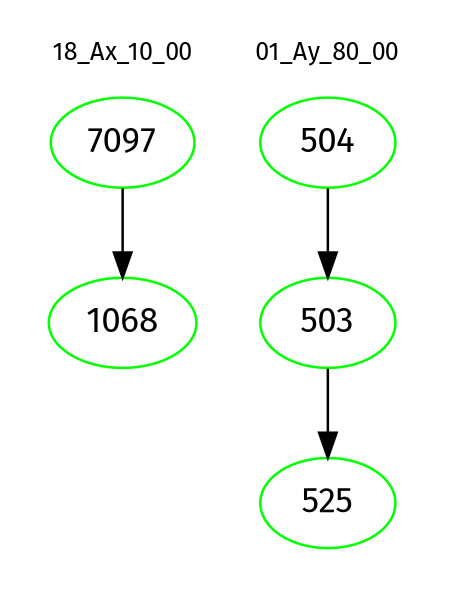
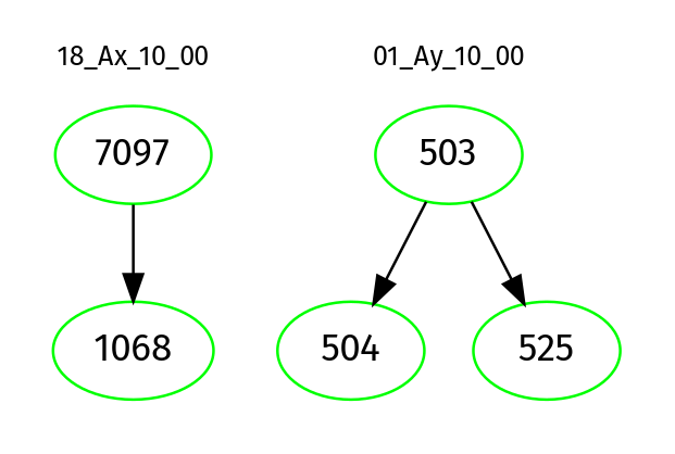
  digraph {
    fontname="Fira Sans"
    node [color=green fontname="Fira Sans"]
    edge [color=black fontname="Fira Sans"]
    n1 [label=7097]
    n2 [label=1068]
    n3 [label=503]
    n4 [label=504]
    n5 [label=525]
    subgraph cluster_1 {
      color=white
      fontsize=10
      label="18_Ax_10_00"
      n1
      n2
    }
    subgraph cluster_2 {
      color=white
      fontsize=10
-     label="01_Ay_80_00"
+     label="01_Ay_10_00"
      n3
      n4
      n5
    }
    n1 -> n2
-   n4 -> n3
+   n3 -> n4
    n3 -> n5
  }
